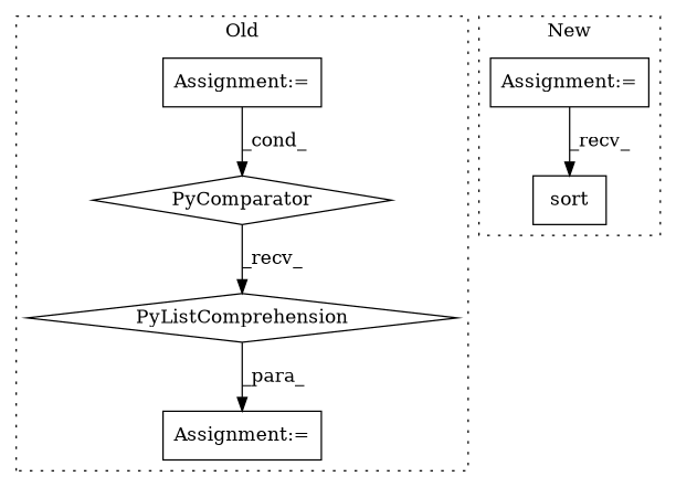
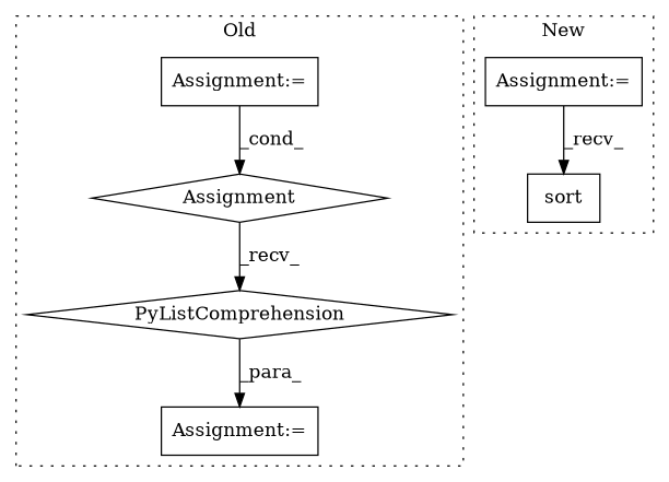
  digraph {
    node [a=7 l=1 shape=box]
    n1 [a=109 l=162 label=PyListComprehension s=5583 shape=diamond]
    n2 [label="Assignment:=" s=5488]
-   n3 [a=113 l=29 label=PyComparator s=5701 shape=diamond]
+   n3 [a=113 l=29 label=Assignment s=5701 shape=diamond]
    n4 [l=21 label="Assignment:=" s=5562]
    n5 [a=32 l=6 label=sort s=6089]
    n6 [label="Assignment:=" s=5301]
    subgraph cluster_1 {
      label=Old
      style=dotted
      n1
      n2
      n3
      n4
    }
    subgraph cluster_2 {
      label=New
      style=dotted
      n5
      n6
    }
    n1 -> n4 [label=_para_]
    n2 -> n3 [label=_cond_]
    n3 -> n1 [label=_recv_]
    n6 -> n5 [label=_recv_]
  }
